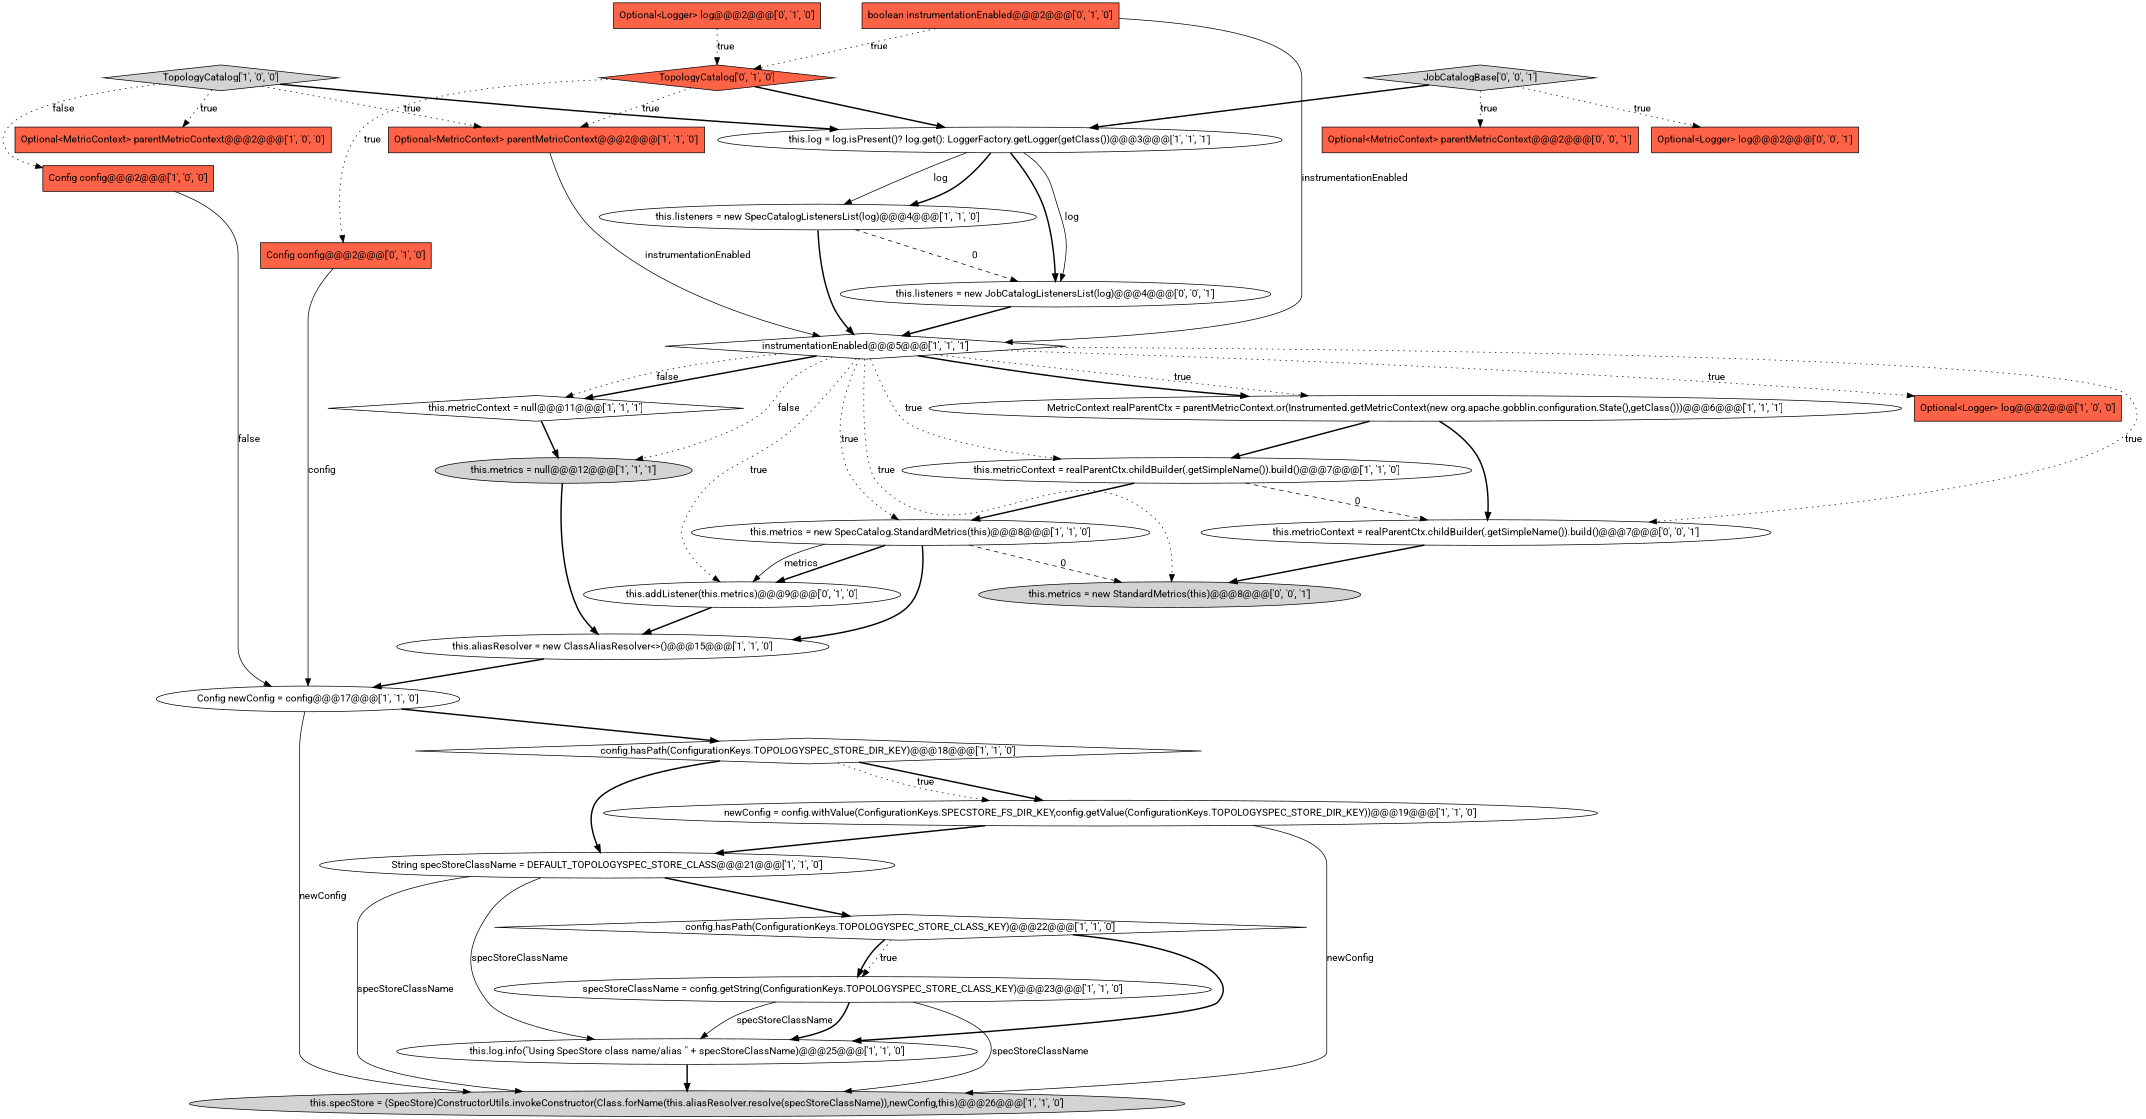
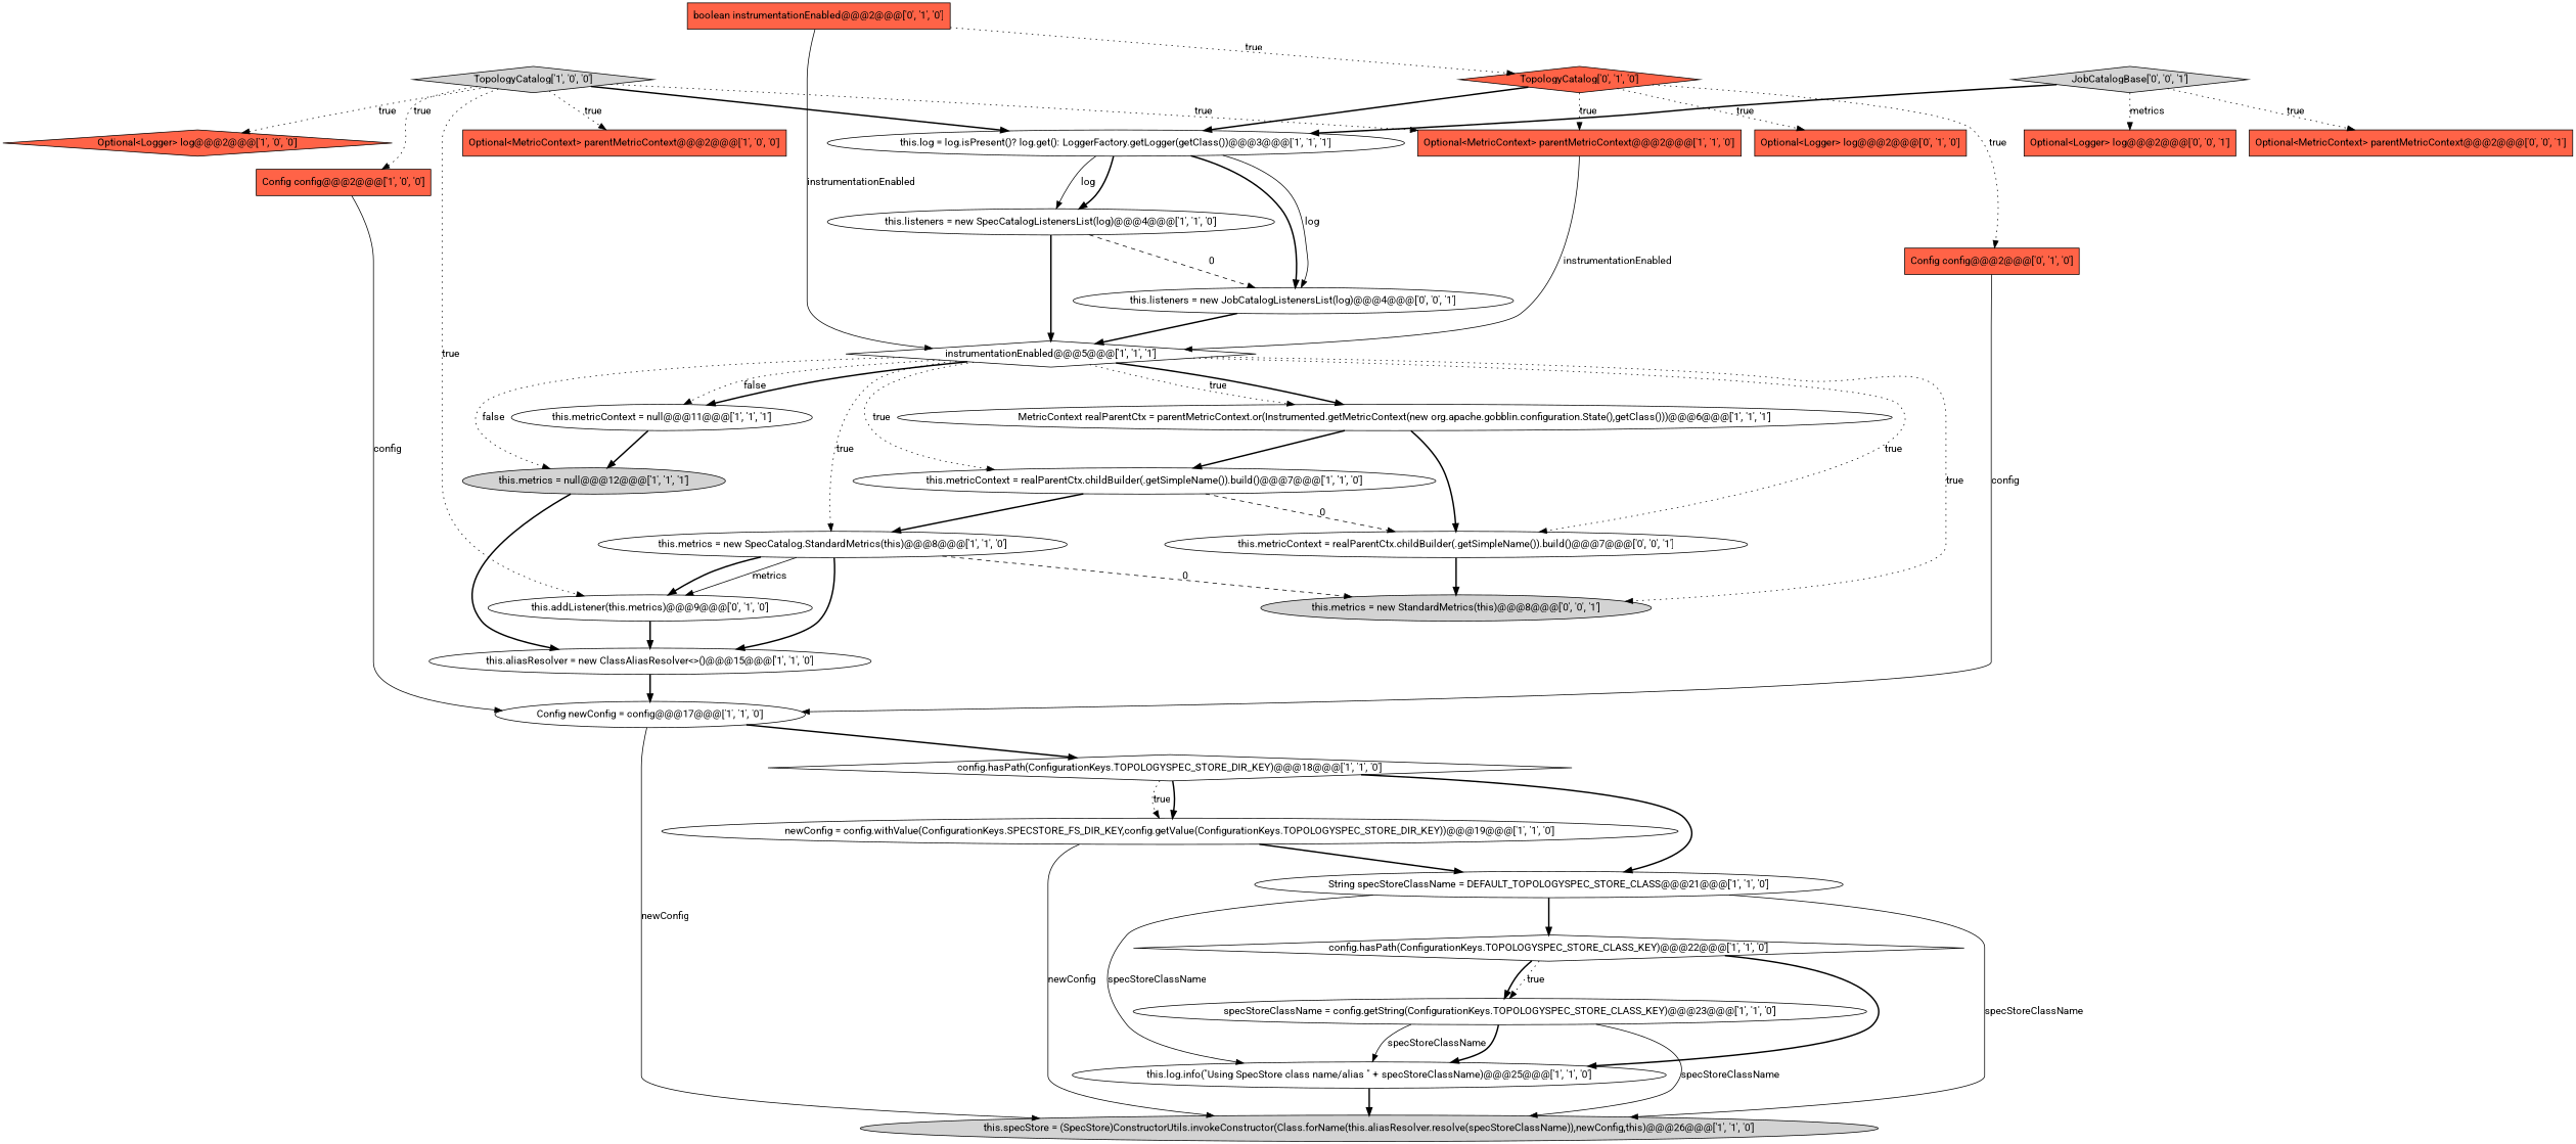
  digraph {
    fontname=Roboto
    node [fillcolor=white fontname=Roboto shape=ellipse style=filled]
    edge [fontname=Roboto style=bold]
    n1 [label="MetricContext realParentCtx = parentMetricContext.or(Instrumented.getMetricContext(new org.apache.gobblin.configuration.State(),getClass()))@@@6@@@['1', '1', '1']"]
    n2 [label="this.metricContext = realParentCtx.childBuilder(.getSimpleName()).build()@@@7@@@['1', '1', '0']"]
    n3 [label="this.metricContext = realParentCtx.childBuilder(.getSimpleName()).build()@@@7@@@['0', '0', '1']"]
    n4 [label="this.metrics = new SpecCatalog.StandardMetrics(this)@@@8@@@['1', '1', '0']"]
    n5 [fillcolor=lightgray label="this.metrics = new StandardMetrics(this)@@@8@@@['0', '0', '1']"]
    n6 [label="this.log.info(\"Using SpecStore class name/alias \" + specStoreClassName)@@@25@@@['1', '1', '0']"]
    n7 [fillcolor=lightgray label="this.specStore = (SpecStore)ConstructorUtils.invokeConstructor(Class.forName(this.aliasResolver.resolve(specStoreClassName)),newConfig,this)@@@26@@@['1', '1', '0']"]
    n8 [fillcolor=tomato label="Optional<MetricContext> parentMetricContext@@@2@@@['1', '1', '0']" shape=box]
    n9 [label="instrumentationEnabled@@@5@@@['1', '1', '1']" shape=diamond]
-   n10 [label="this.metricContext = null@@@11@@@['1', '1', '1']" shape=diamond]
+   n10 [label="this.metricContext = null@@@11@@@['1', '1', '1']"]
    n11 [label="this.addListener(this.metrics)@@@9@@@['0', '1', '0']"]
    n12 [fillcolor=lightgray label="this.metrics = null@@@12@@@['1', '1', '1']"]
    n13 [label="this.aliasResolver = new ClassAliasResolver<>()@@@15@@@['1', '1', '0']"]
    n14 [label="specStoreClassName = config.getString(ConfigurationKeys.TOPOLOGYSPEC_STORE_CLASS_KEY)@@@23@@@['1', '1', '0']"]
    n15 [fillcolor=lightgray label="TopologyCatalog['1', '0', '0']" shape=diamond]
    n16 [fillcolor=tomato label="Config config@@@2@@@['1', '0', '0']" shape=box]
    n17 [fillcolor=tomato label="Optional<MetricContext> parentMetricContext@@@2@@@['1', '0', '0']" shape=box]
    n18 [label="this.log = log.isPresent()? log.get(): LoggerFactory.getLogger(getClass())@@@3@@@['1', '1', '1']"]
-   n19 [fillcolor=tomato label="Optional<Logger> log@@@2@@@['1', '0', '0']" shape=box]
+   n19 [fillcolor=tomato label="Optional<Logger> log@@@2@@@['1', '0', '0']" shape=diamond]
    n20 [label="Config newConfig = config@@@17@@@['1', '1', '0']"]
    n21 [label="this.listeners = new SpecCatalogListenersList(log)@@@4@@@['1', '1', '0']"]
    n22 [label="this.listeners = new JobCatalogListenersList(log)@@@4@@@['0', '0', '1']"]
    n23 [fillcolor=tomato label="Optional<Logger> log@@@2@@@['0', '0', '1']" shape=box]
    n24 [label="config.hasPath(ConfigurationKeys.TOPOLOGYSPEC_STORE_DIR_KEY)@@@18@@@['1', '1', '0']" shape=diamond]
    n25 [fillcolor=tomato label="boolean instrumentationEnabled@@@2@@@['0', '1', '0']" shape=box]
    n26 [fillcolor=tomato label="TopologyCatalog['0', '1', '0']" shape=diamond]
    n27 [label="config.hasPath(ConfigurationKeys.TOPOLOGYSPEC_STORE_CLASS_KEY)@@@22@@@['1', '1', '0']" shape=diamond]
    n28 [label="newConfig = config.withValue(ConfigurationKeys.SPECSTORE_FS_DIR_KEY,config.getValue(ConfigurationKeys.TOPOLOGYSPEC_STORE_DIR_KEY))@@@19@@@['1', '1', '0']"]
    n29 [label="String specStoreClassName = DEFAULT_TOPOLOGYSPEC_STORE_CLASS@@@21@@@['1', '1', '0']"]
    n30 [fillcolor=tomato label="Config config@@@2@@@['0', '1', '0']" shape=box]
    n31 [fillcolor=tomato label="Optional<Logger> log@@@2@@@['0', '1', '0']" shape=box]
    n32 [fillcolor=tomato label="Optional<MetricContext> parentMetricContext@@@2@@@['0', '0', '1']" shape=box]
    n33 [fillcolor=lightgray label="JobCatalogBase['0', '0', '1']" shape=diamond]
    n1 -> n2
    n1 -> n3
    n2 -> n3 [label=0 style=dashed]
    n2 -> n4
    n3 -> n5
    n4 -> n5 [label=0 style=dashed]
    n4 -> n11
    n4 -> n11 [label=metrics style=solid]
    n4 -> n13
    n6 -> n7
    n8 -> n9 [label=instrumentationEnabled style=solid]
    n9 -> n1 [label=true style=dotted]
    n9 -> n1
    n9 -> n2 [label=true style=dotted]
    n9 -> n3 [label=true style=dotted]
    n9 -> n4 [label=true style=dotted]
    n9 -> n5 [label=true style=dotted]
    n9 -> n10
    n9 -> n10 [label=false style=dotted]
-   n9 -> n11 [label=true style=dotted]
+   n15 -> n11 [label=true style=dotted]
    n9 -> n12 [label=false style=dotted]
    n10 -> n12
    n11 -> n13
    n12 -> n13
    n13 -> n20
    n14 -> n6 [label=specStoreClassName style=solid]
    n14 -> n6
    n14 -> n7 [label=specStoreClassName style=solid]
    n15 -> n8 [label=true style=dotted]
-   n15 -> n16 [label=false style=dotted]
+   n15 -> n16 [label=true style=dotted]
    n15 -> n17 [label=true style=dotted]
    n15 -> n18
-   n9 -> n19 [label=true style=dotted]
-   n16 -> n20 [label=false style=solid]
+   n15 -> n19 [label=true style=dotted]
+   n16 -> n20 [label=config style=solid]
    n18 -> n21 [label=log style=solid]
    n18 -> n21
    n18 -> n22
    n18 -> n22 [label=log style=solid]
    n20 -> n7 [label=newConfig style=solid]
    n20 -> n24
    n21 -> n9
    n21 -> n22 [label=0 style=dashed]
    n22 -> n9
    n24 -> n28
    n24 -> n28 [label=true style=dotted]
    n24 -> n29
    n25 -> n9 [label=instrumentationEnabled style=solid]
    n25 -> n26 [label=true style=dotted]
    n26 -> n8 [label=true style=dotted]
    n26 -> n18
    n26 -> n30 [label=true style=dotted]
-   n31 -> n26 [label=true style=dotted]
+   n26 -> n31 [label=true style=dotted]
    n27 -> n6
    n27 -> n14 [label=true style=dotted]
    n27 -> n14
    n28 -> n7 [label=newConfig style=solid]
    n28 -> n29
    n29 -> n6 [label=specStoreClassName style=solid]
    n29 -> n7 [label=specStoreClassName style=solid]
    n29 -> n27
    n30 -> n20 [label=config style=solid]
    n33 -> n18
-   n33 -> n23 [label=true style=dotted]
+   n33 -> n23 [label=metrics style=dotted]
    n33 -> n32 [label=true style=dotted]
  }
